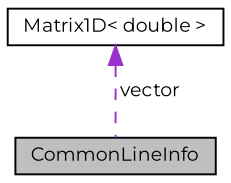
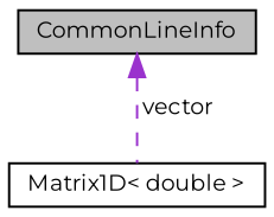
  digraph {
    fontname=Montserrat
    node [color=black fontname=Montserrat fontsize=10 shape=record style=filled]
    n1 [fillcolor=grey75 fontcolor=black height=0.2 label=CommonLineInfo width=0.4]
    n2 [fillcolor=white height=0.2 label="Matrix1D\< double \>" width=0.4]
-   n2 -> n1 [color=darkorchid3 dir=back fontname=Montserrat fontsize=10 label=" vector" labelfontname=Helvetica labelfontsize=10 style=dashed]
+   n1 -> n2 [color=darkorchid3 dir=back fontname=Montserrat fontsize=10 label=" vector" labelfontname=Helvetica labelfontsize=10 style=dashed]
  }
